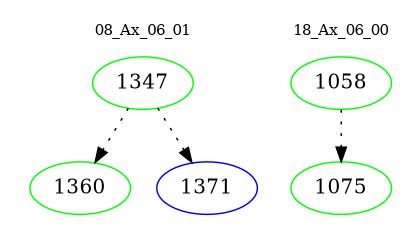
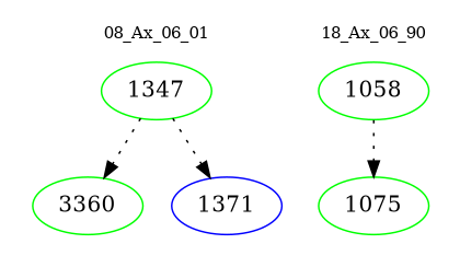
  digraph {
    node [color=green]
    edge [color=black style=dotted]
    n1 [label=1347]
-   n2 [label=1360]
+   n2 [label=3360]
    n3 [color=blue label=1371]
    n4 [label=1058]
    n5 [label=1075]
    subgraph cluster_1 {
      color=white
      fontsize=10
      label="08_Ax_06_01"
      n1
      n2
      n3
    }
    subgraph cluster_2 {
      color=white
      fontsize=10
-     label="18_Ax_06_00"
+     label="18_Ax_06_90"
      n4
      n5
    }
    n1 -> n2
    n1 -> n3
    n4 -> n5
  }
